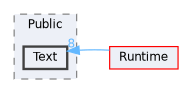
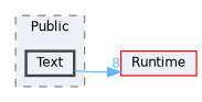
  digraph {
    compound=true
    rankdir=LR
    node [fillcolor="#edf0f7" fontname=Helvetica fontsize=10 shape=box]
    n1 [color=grey25 height=0.2 label=Text style="filled,bold" width=0.4]
    n2 [color=red height=0.2 label=Runtime style=filled width=0.4]
    subgraph cluster_1 {
      bgcolor="#edf0f7"
      fontname=Helvetica
      fontsize=10
      label=Public
      pencolor=grey50
      style="filled,dashed"
      n1
    }
-   n2 -> n1 [color=steelblue1 fontcolor=steelblue1 fontname=Helvetica fontsize=10 headlabel=8 labeldistance=1.5 labelfontname=Helvetica labelfontsize=10]
+   n1 -> n2 [color=steelblue1 fontcolor=steelblue1 fontname=Helvetica fontsize=10 headlabel=8 labeldistance=1.5 labelfontname=Helvetica labelfontsize=10]
  }
